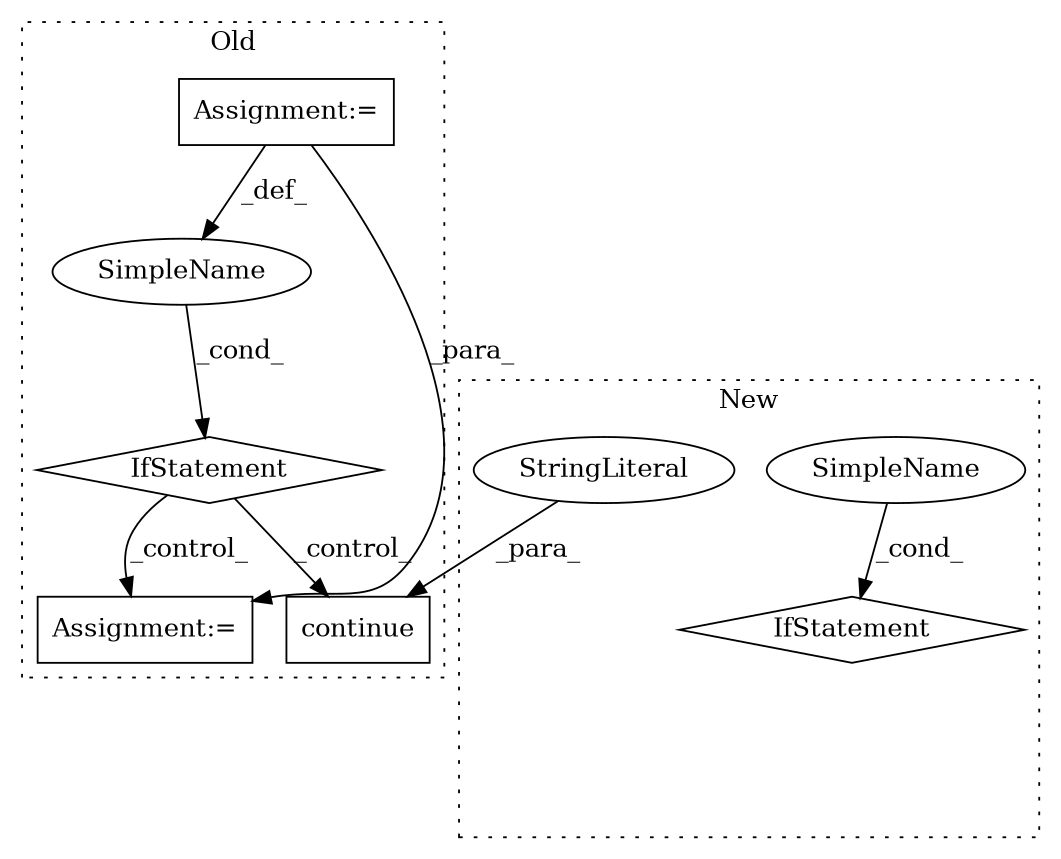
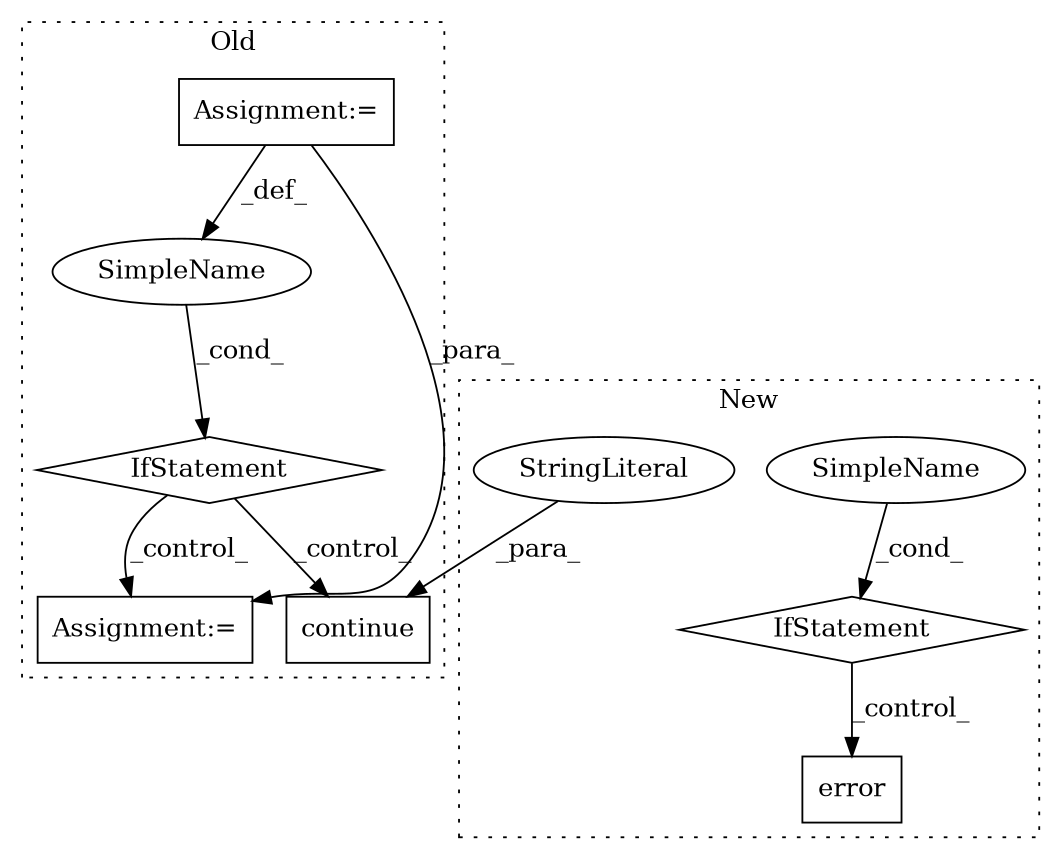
  digraph {
    node [a=25 shape=box]
    n1 [a=18 l=9 label=continue s=3292]
    n2 [l="4,2" label=IfStatement s="3208,3217" shape=diamond]
    n3 [a=42 label=SimpleName shape=ellipse]
    n4 [a=7 l=1 label="Assignment:=" s=3376]
    n5 [a=7 l=1 label="Assignment:=" s=3157]
+   n6 [a=32 l="6,1" label=error s="4434,4474"]
    n7 [a=45 l=26 label=StringLiteral s=4440 shape=ellipse]
    n8 [l="4,2" label=IfStatement s="4101,4109" shape=diamond]
    n9 [a=42 label=SimpleName shape=ellipse]
    subgraph cluster_1 {
      label=Old
      style=dotted
      n1
      n2
      n3
      n4
      n5
    }
    subgraph cluster_2 {
      label=New
      style=dotted
+     n6
      n7
      n8
      n9
    }
    n2 -> n1 [label=_control_]
    n2 -> n4 [label=_control_]
    n3 -> n2 [label=_cond_]
    n5 -> n3 [label=_def_]
    n5 -> n4 [label=_para_]
    n7 -> n1 [label=_para_]
+   n8 -> n6 [label=_control_]
    n9 -> n8 [label=_cond_]
  }
